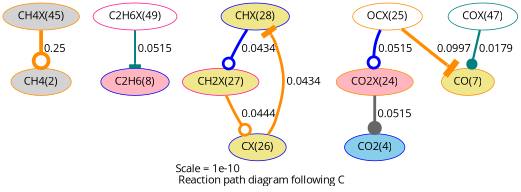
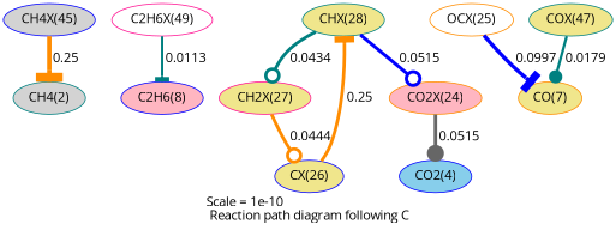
  digraph {
    fontname="Open Sans"
    label="Scale = 1e-10\l Reaction path diagram following C"
    node [color=darkorange fillcolor=khaki fontname="Open Sans" style=filled]
    edge [arrowhead=tee arrowsize=1.82 color=darkorange fontname="Open Sans" penwidth=3.63]
-   n1 [fillcolor=lightgrey label="CH4X(45)"]
-   n2 [fillcolor=lightgrey label="CH4(2)"]
+   n1 [color=blue fillcolor=lightgrey label="CH4X(45)"]
+   n2 [color=teal fillcolor=lightgrey label="CH4(2)"]
    n3 [color=deeppink fillcolor=white label="C2H6X(49)"]
    n4 [color=blue fillcolor=lightpink label="C2H6(8)"]
-   n5 [color=blue label="CHX(28)"]
+   n5 [color=teal label="CHX(28)"]
    n6 [color=deeppink label="CH2X(27)"]
    n7 [color=blue label="CX(26)"]
    n8 [fillcolor=white label="OCX(25)"]
    n9 [label="CO(7)"]
    n10 [fillcolor=lightpink label="CO2X(24)"]
    n11 [color=blue fillcolor=skyblue label="CO2(4)"]
-   n12 [color=teal fillcolor=white label="COX(47)"]
-   n1 -> n2 [arrowhead=odot arrowsize=2.48 label=" 0.25" penwidth=4.95]
-   n3 -> n4 [arrowsize=1.31 color=teal label=" 0.0515" penwidth=2.61]
-   n5 -> n6 [arrowhead=odot color=blue label=" 0.0434"]
+   n12 [color=teal label="COX(47)"]
+   n1 -> n2 [arrowsize=2.48 label=" 0.25" penwidth=4.95]
+   n3 -> n4 [arrowsize=1.31 color=teal label=" 0.0113" penwidth=2.61]
+   n5 -> n6 [arrowhead=odot color=teal label=" 0.0434"]
    n6 -> n7 [arrowhead=odot label=" 0.0444" penwidth=3.65]
-   n7 -> n5 [label=" 0.0434"]
-   n8 -> n9 [arrowsize=2.13 label=" 0.0997" penwidth=4.26]
-   n8 -> n10 [arrowhead=odot arrowsize=1.88 color=blue label=" 0.0515" penwidth=3.76]
+   n7 -> n5 [label=" 0.25"]
+   n8 -> n9 [arrowsize=2.13 color=blue label=" 0.0997" penwidth=4.26]
+   n5 -> n10 [arrowhead=odot arrowsize=1.88 color=blue label=" 0.0515" penwidth=3.76]
    n10 -> n11 [arrowhead=dot arrowsize=1.88 color=gray40 label=" 0.0515" penwidth=3.76]
    n12 -> n9 [arrowhead=dot arrowsize=1.48 color=teal label=" 0.0179" penwidth=2.96]
  }
